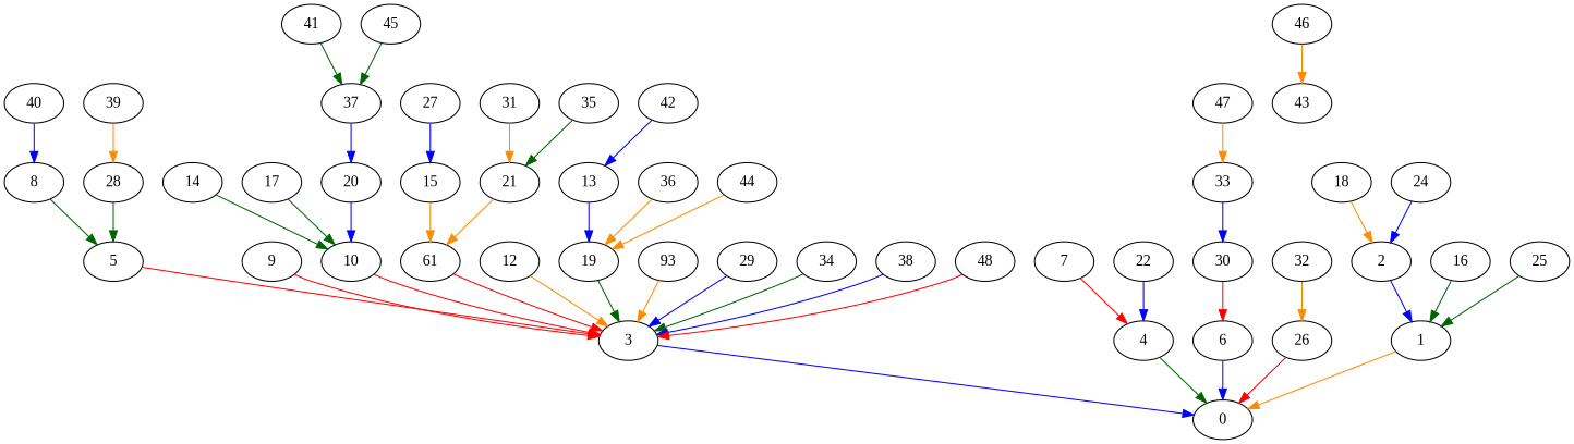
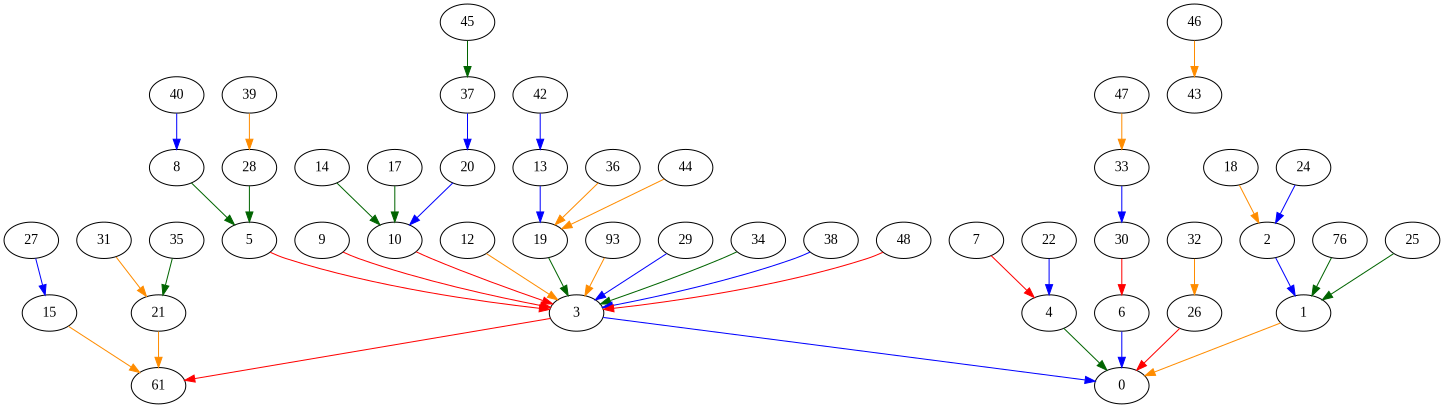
  digraph {
    fontname="Liberation Serif"
    node [fontname="Liberation Serif"]
    edge [color=blue fontname="Liberation Serif"]
    1
    0
    2
    3
    4
    5
    6
    7
    8
    9
    10
    n12 [label=61]
    12
    13
    19
    14
    15
-   16
+   16 [label=76]
    17
    18
    20
    21
    22
    n24 [label=93]
    24
    25
    26
    27
    28
    29
    30
    31
    32
    33
    34
    35
    36
    37
    38
    39
    40
-   41
    42
    44
    45
    46
    43
    47
    48
    1 -> 0 [color=darkorange]
    2 -> 1
    3 -> 0
    4 -> 0 [color=darkgreen]
    5 -> 3 [color=red]
    6 -> 0
    7 -> 4 [color=red]
    8 -> 5 [color=darkgreen]
    9 -> 3 [color=red]
    10 -> 3 [color=red]
-   n12 -> 3 [color=red]
+   3 -> n12 [color=red]
    12 -> 3 [color=darkorange]
    13 -> 19
    19 -> 3 [color=darkgreen]
    14 -> 10 [color=darkgreen]
    15 -> n12 [color=darkorange]
    16 -> 1 [color=darkgreen]
    17 -> 10 [color=darkgreen]
    18 -> 2 [color=darkorange]
    20 -> 10
    21 -> n12 [color=darkorange]
    22 -> 4
    n24 -> 3 [color=darkorange]
    24 -> 2
    25 -> 1 [color=darkgreen]
    26 -> 0 [color=red]
    27 -> 15
    28 -> 5 [color=darkgreen]
    29 -> 3
    30 -> 6 [color=red]
    31 -> 21 [color=darkorange]
    32 -> 26 [color=darkorange]
    33 -> 30
    34 -> 3 [color=darkgreen]
    35 -> 21 [color=darkgreen]
    36 -> 19 [color=darkorange]
    37 -> 20
    38 -> 3
    39 -> 28 [color=darkorange]
    40 -> 8
-   41 -> 37 [color=darkgreen]
    42 -> 13
    44 -> 19 [color=darkorange]
    45 -> 37 [color=darkgreen]
    46 -> 43 [color=darkorange]
    47 -> 33 [color=darkorange]
    48 -> 3 [color=red]
  }
